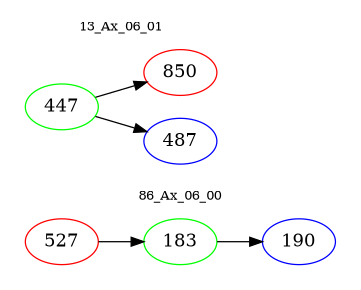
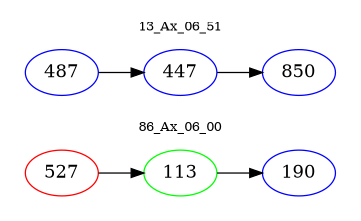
  digraph {
    rankdir=LR
    node [color=green]
    edge [color=black]
-   n1 [label=183]
+   n1 [label=113]
    n2 [color=red label=527]
    n3 [color=blue label=190]
-   n4 [label=447]
+   n4 [color=blue label=447]
    n5 [color=blue label=487]
-   n6 [color=red label=850]
+   n6 [color=blue label=850]
    subgraph cluster_1 {
      color=white
      fontsize=10
      label="86_Ax_06_00"
      n1
      n2
      n3
    }
    subgraph cluster_2 {
      color=white
      fontsize=10
-     label="13_Ax_06_01"
+     label="13_Ax_06_51"
      n4
      n5
      n6
    }
    n1 -> n3
    n2 -> n1
-   n4 -> n5
+   n5 -> n4
    n4 -> n6
  }
